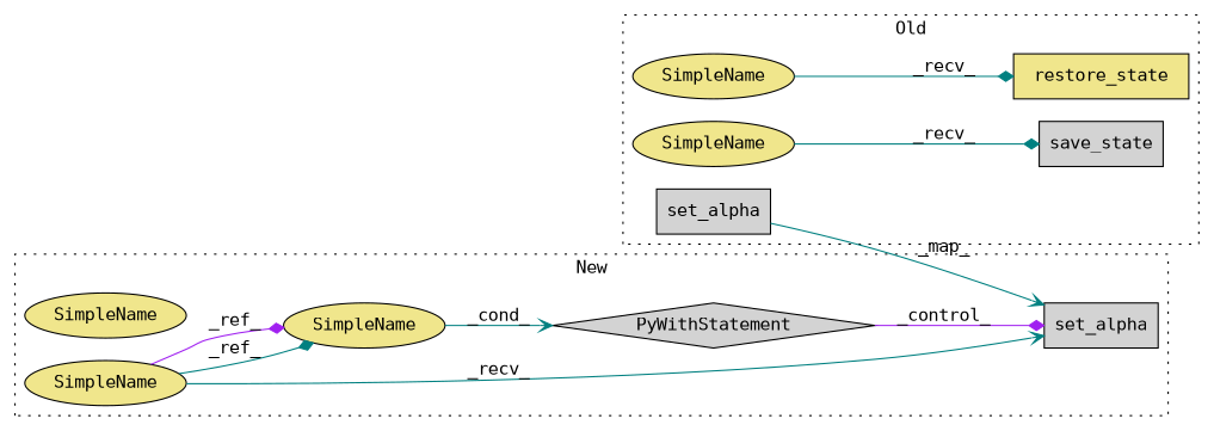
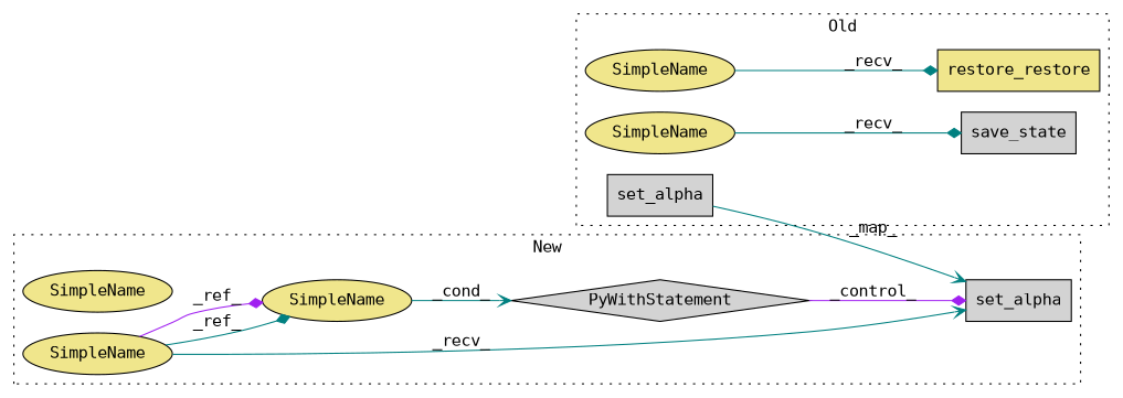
  digraph {
    rankdir=LR
    fontname="DejaVu Sans Mono"
    node [a=42 l=2 s=1386 shape=ellipse style=filled fillcolor=khaki fontname="DejaVu Sans Mono"]
    edge [color=teal arrowhead=diamond fontname="DejaVu Sans Mono"]
    n1 [a=32 l="10,1" label=set_alpha s="1453,1473" shape=box fillcolor=lightgrey]
    n2 [a=32 l=12 label=save_state s=1345 shape=box fillcolor=lightgrey]
-   n3 [a=32 l=15 label=restore_state s=2240 shape=box]
+   n3 [a=32 l=15 label=restore_restore s=2240 shape=box]
    n4 [label=SimpleName s=2237]
    n5 [label=SimpleName s=1342]
    n6 [a=32 l="10,1" label=set_alpha s="1492,1512" shape=box fillcolor=lightgrey]
    n7 [label=SimpleName]
    n8 [a=104 l="10,2" label=PyWithStatement s="1376,1388" shape=diamond fillcolor=lightgrey]
    n9 [label=SimpleName s=1006]
    n10 [label=SimpleName]
    subgraph cluster_1 {
      label=Old
      style=dotted
      n1
      n2
      n3
      n4
      n5
    }
    subgraph cluster_2 {
      label=New
      style=dotted
      n6
      n7
      n8
      n9
      n10
    }
    n1 -> n6 [label=_map_ arrowhead=vee]
    n4 -> n3 [label=_recv_]
    n5 -> n2 [label=_recv_]
    n8 -> n6 [label=_control_ color=purple]
    n9 -> n6 [label=_recv_ arrowhead=vee]
    n9 -> n10 [label=_ref_]
    n9 -> n10 [label=_ref_ color=purple]
    n10 -> n8 [label=_cond_ arrowhead=vee]
  }
